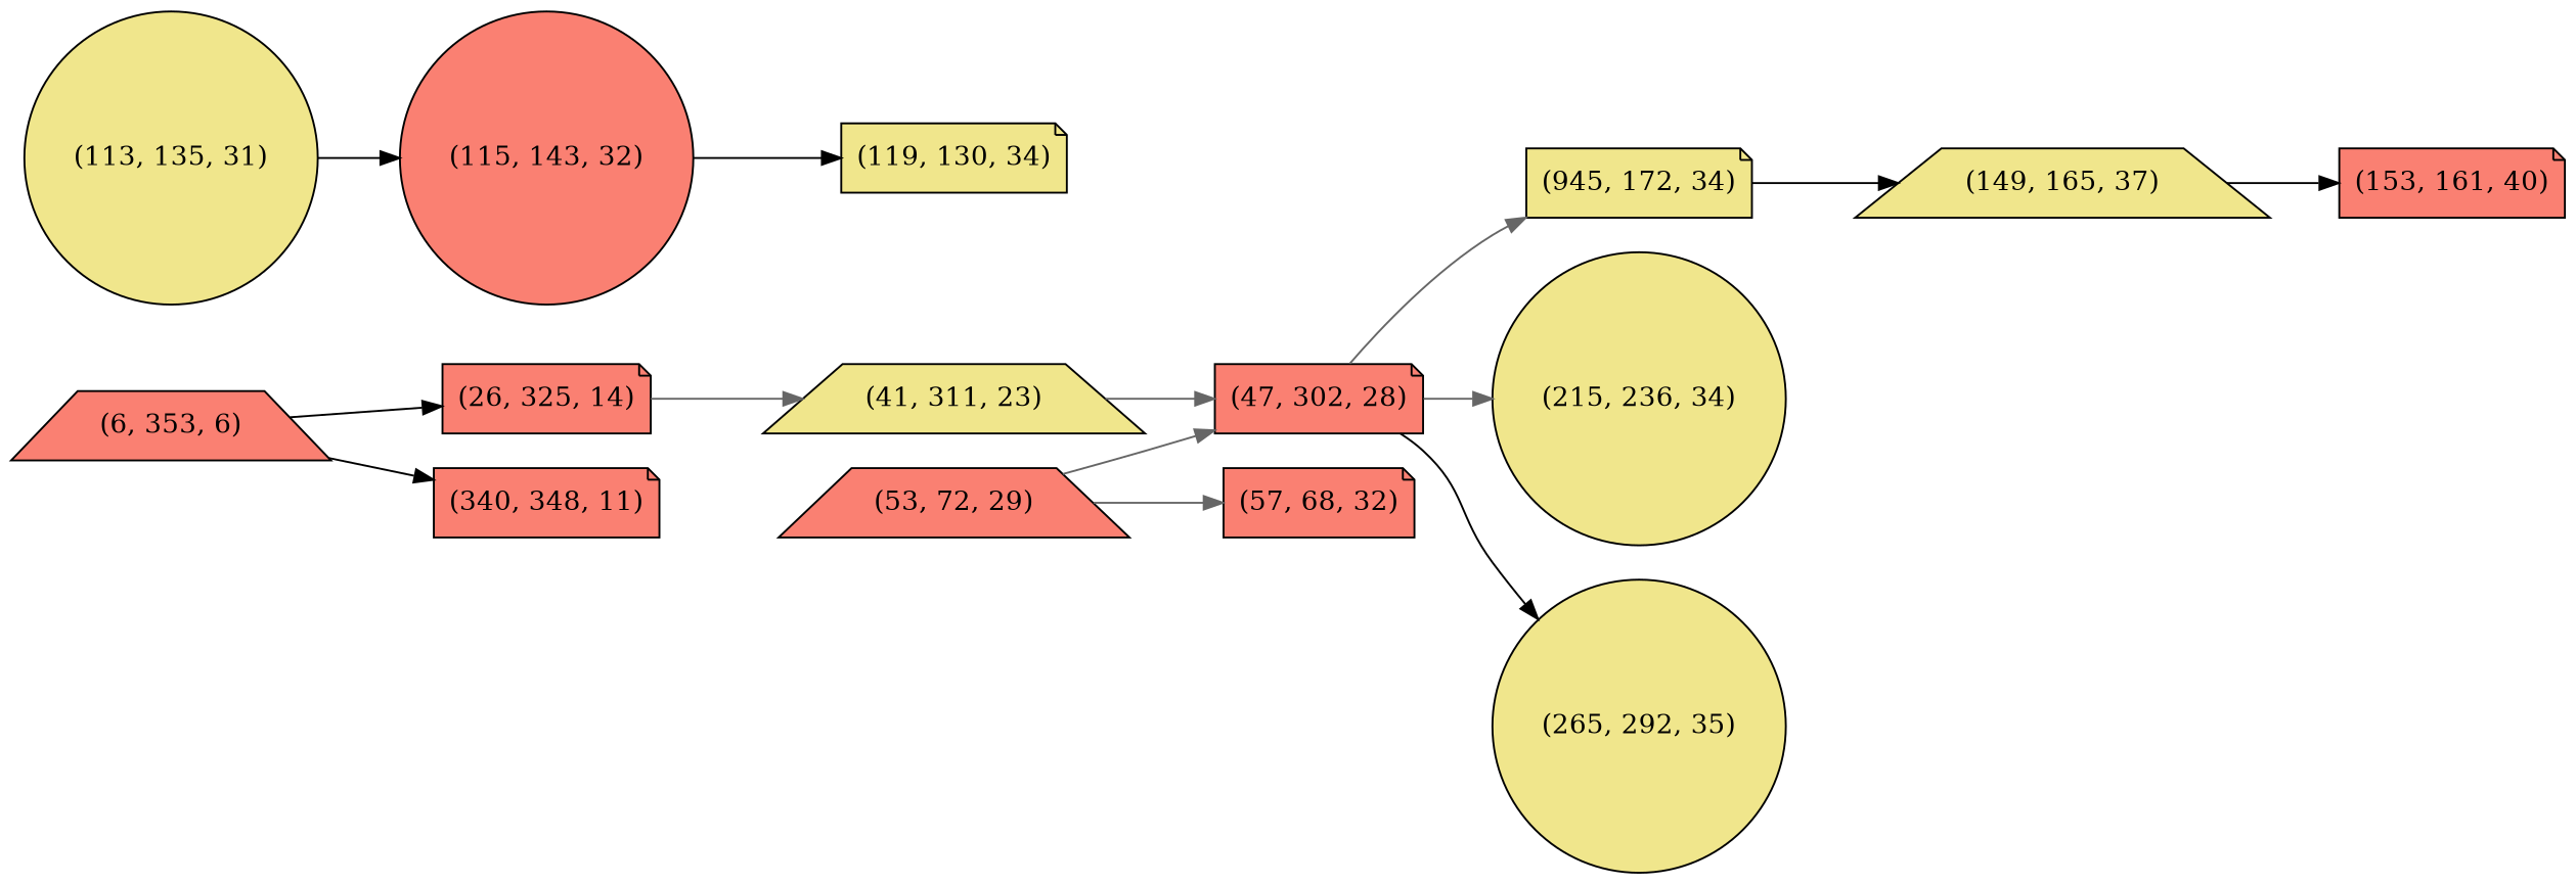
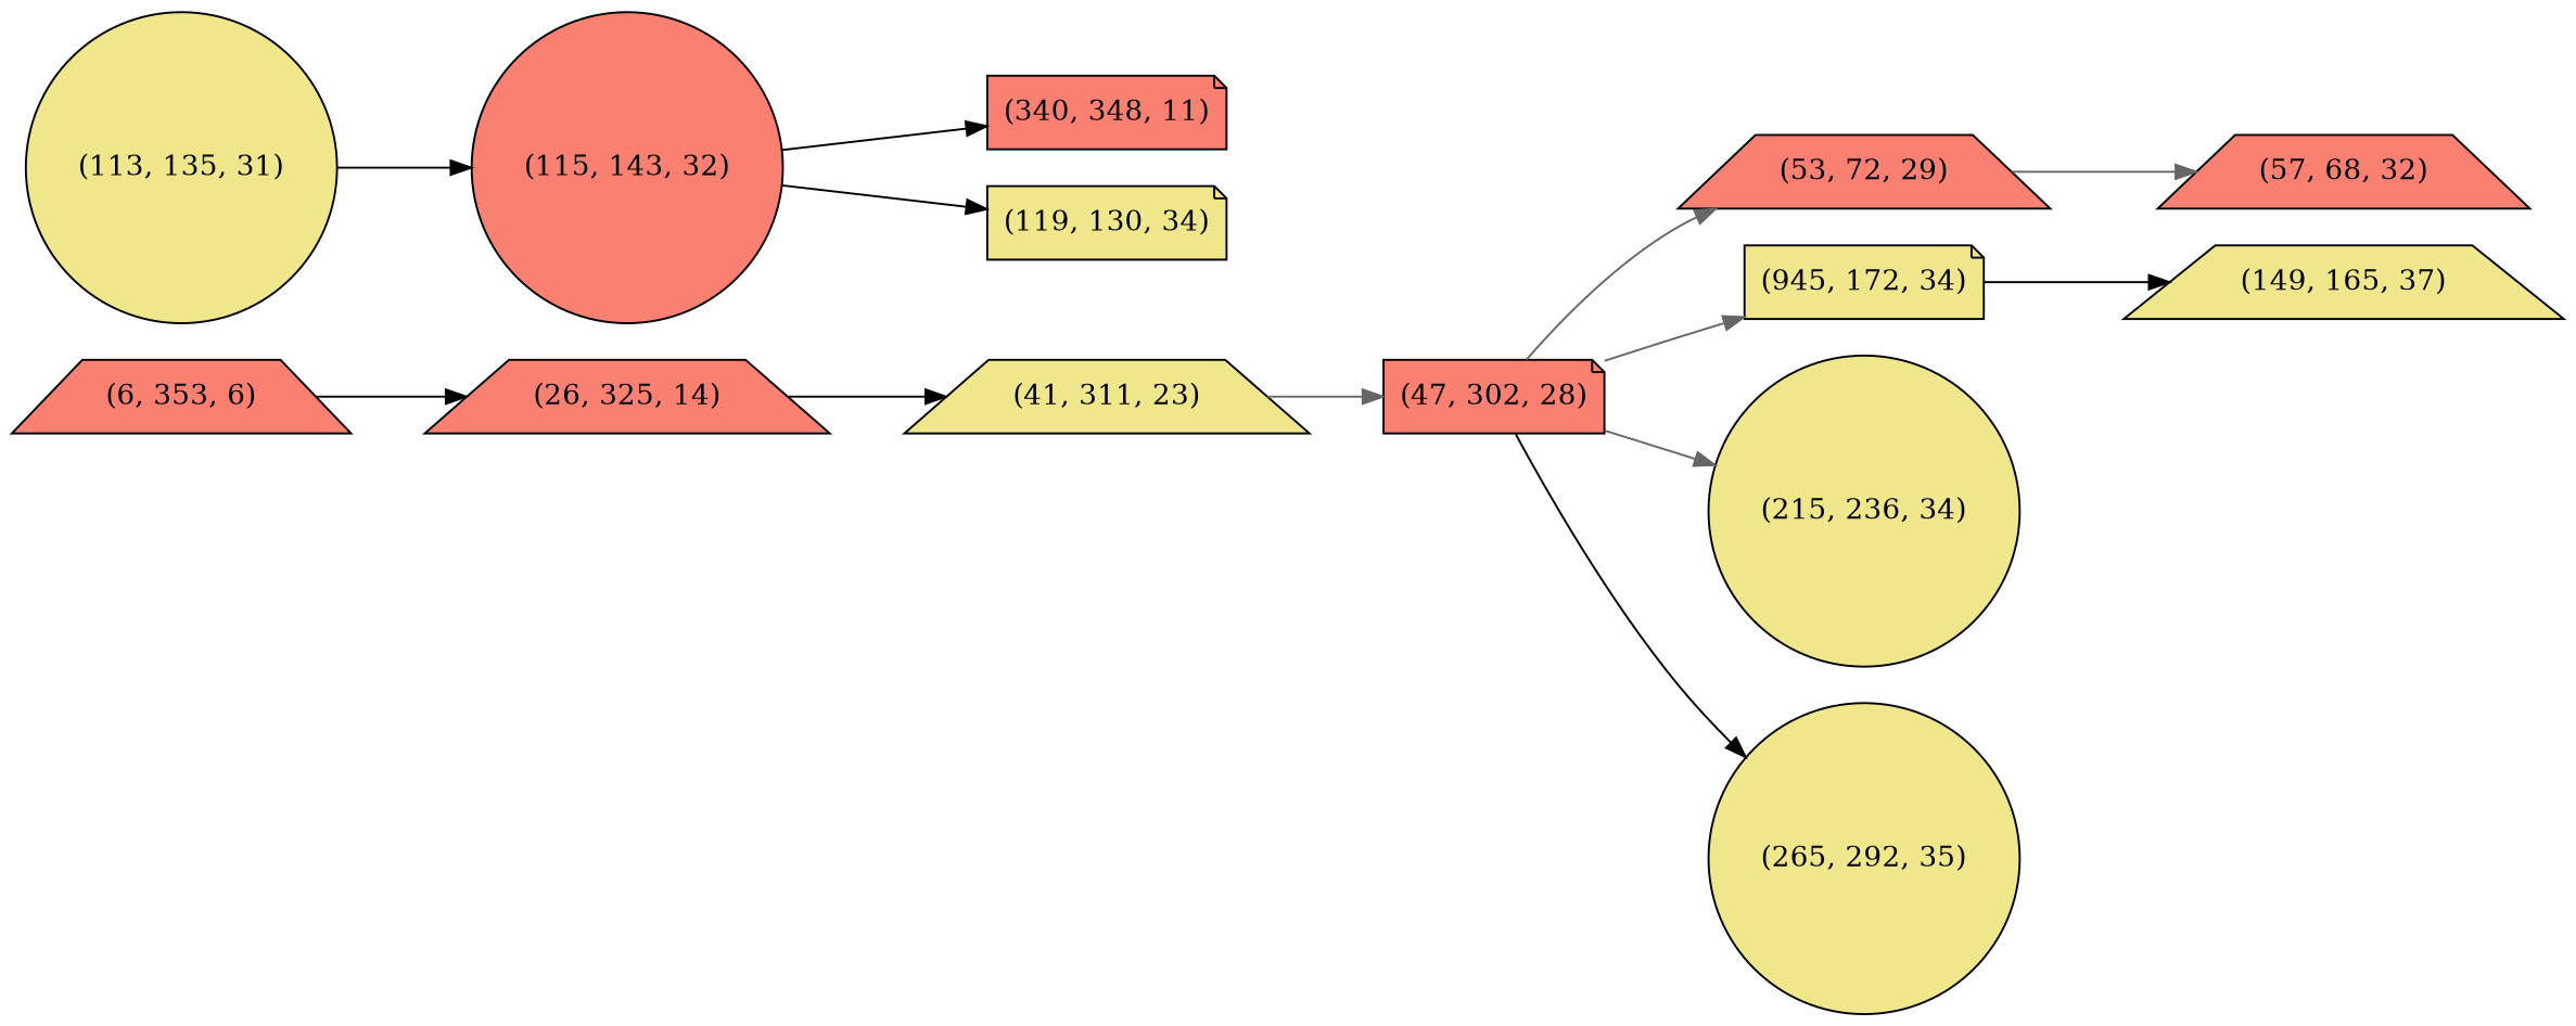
  digraph {
    rankdir=LR
    node [fillcolor=salmon shape=trapezium style=filled]
    edge [color=black]
    "(6, 353, 6)"
-   "(26, 325, 14)" [shape=note]
+   "(26, 325, 14)"
    "(340, 348, 11)" [shape=note]
    "(41, 311, 23)" [fillcolor=khaki]
    "(47, 302, 28)" [shape=note]
    "(53, 72, 29)"
    n7 [fillcolor=khaki label="(945, 172, 34)" shape=note]
    "(215, 236, 34)" [fillcolor=khaki shape=circle]
    "(265, 292, 35)" [fillcolor=khaki shape=circle]
-   "(57, 68, 32)" [shape=note]
+   "(57, 68, 32)"
    "(113, 135, 31)" [fillcolor=khaki shape=circle]
    n12 [label="(115, 143, 32)" shape=circle]
    "(149, 165, 37)" [fillcolor=khaki]
    "(119, 130, 34)" [fillcolor=khaki shape=note]
-   "(153, 161, 40)" [shape=note]
    "(6, 353, 6)" -> "(26, 325, 14)"
-   "(6, 353, 6)" -> "(340, 348, 11)"
-   "(26, 325, 14)" -> "(41, 311, 23)" [color=gray40]
+   n12 -> "(340, 348, 11)"
+   "(26, 325, 14)" -> "(41, 311, 23)"
    "(41, 311, 23)" -> "(47, 302, 28)" [color=gray40]
-   "(53, 72, 29)" -> "(47, 302, 28)" [color=gray40]
+   "(47, 302, 28)" -> "(53, 72, 29)" [color=gray40]
    "(47, 302, 28)" -> n7 [color=gray40]
    "(47, 302, 28)" -> "(215, 236, 34)" [color=gray40]
    "(47, 302, 28)" -> "(265, 292, 35)"
    "(53, 72, 29)" -> "(57, 68, 32)" [color=gray40]
    n7 -> "(149, 165, 37)"
    "(113, 135, 31)" -> n12
    n12 -> "(119, 130, 34)"
-   "(149, 165, 37)" -> "(153, 161, 40)"
  }
